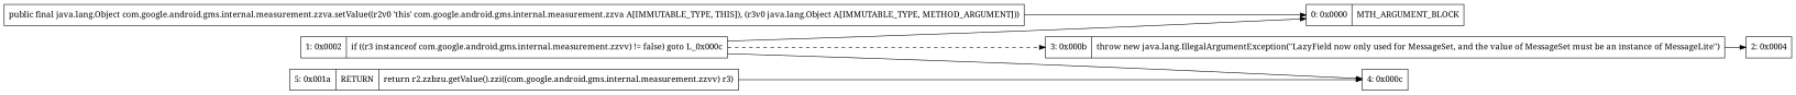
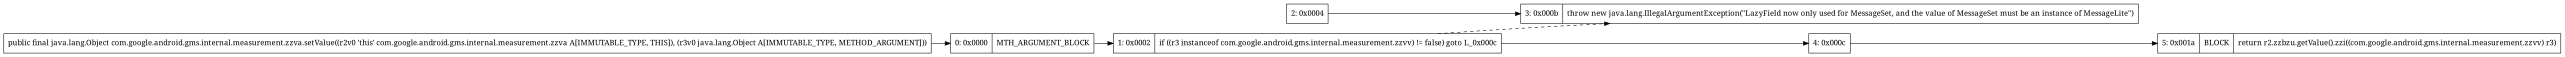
  digraph {
    fontname="Noto Serif"
    rankdir=LR
    node [fontname="Noto Serif" shape=record]
    edge [fontname="Noto Serif"]
    n1 [label="{0\:\ 0x0000|MTH_ARGUMENT_BLOCK\l}"]
    n2 [label="{1\:\ 0x0002|if ((r3 instanceof com.google.android.gms.internal.measurement.zzvv) != false) goto L_0x000c\l}"]
    n3 [label="{4\:\ 0x000c}"]
    n4 [label="{3\:\ 0x000b|throw new java.lang.IllegalArgumentException(\"LazyField now only used for MessageSet, and the value of MessageSet must be an instance of MessageLite\")\l}"]
    n5 [label="{2\:\ 0x0004}"]
-   n6 [label="{5\:\ 0x001a|RETURN\l|return r2.zzbzu.getValue().zzi((com.google.android.gms.internal.measurement.zzvv) r3)\l}"]
+   n6 [label="{5\:\ 0x001a|BLOCK\l|return r2.zzbzu.getValue().zzi((com.google.android.gms.internal.measurement.zzvv) r3)\l}"]
    n7 [label="{public final java.lang.Object com.google.android.gms.internal.measurement.zzva.setValue((r2v0 'this' com.google.android.gms.internal.measurement.zzva A[IMMUTABLE_TYPE, THIS]), (r3v0 java.lang.Object A[IMMUTABLE_TYPE, METHOD_ARGUMENT])) }"]
-   n2 -> n1
+   n1 -> n2
    n2 -> n3
    n2 -> n4 [style=dashed]
-   n6 -> n3
-   n4 -> n5
+   n3 -> n6
+   n5 -> n4
    n7 -> n1
  }
